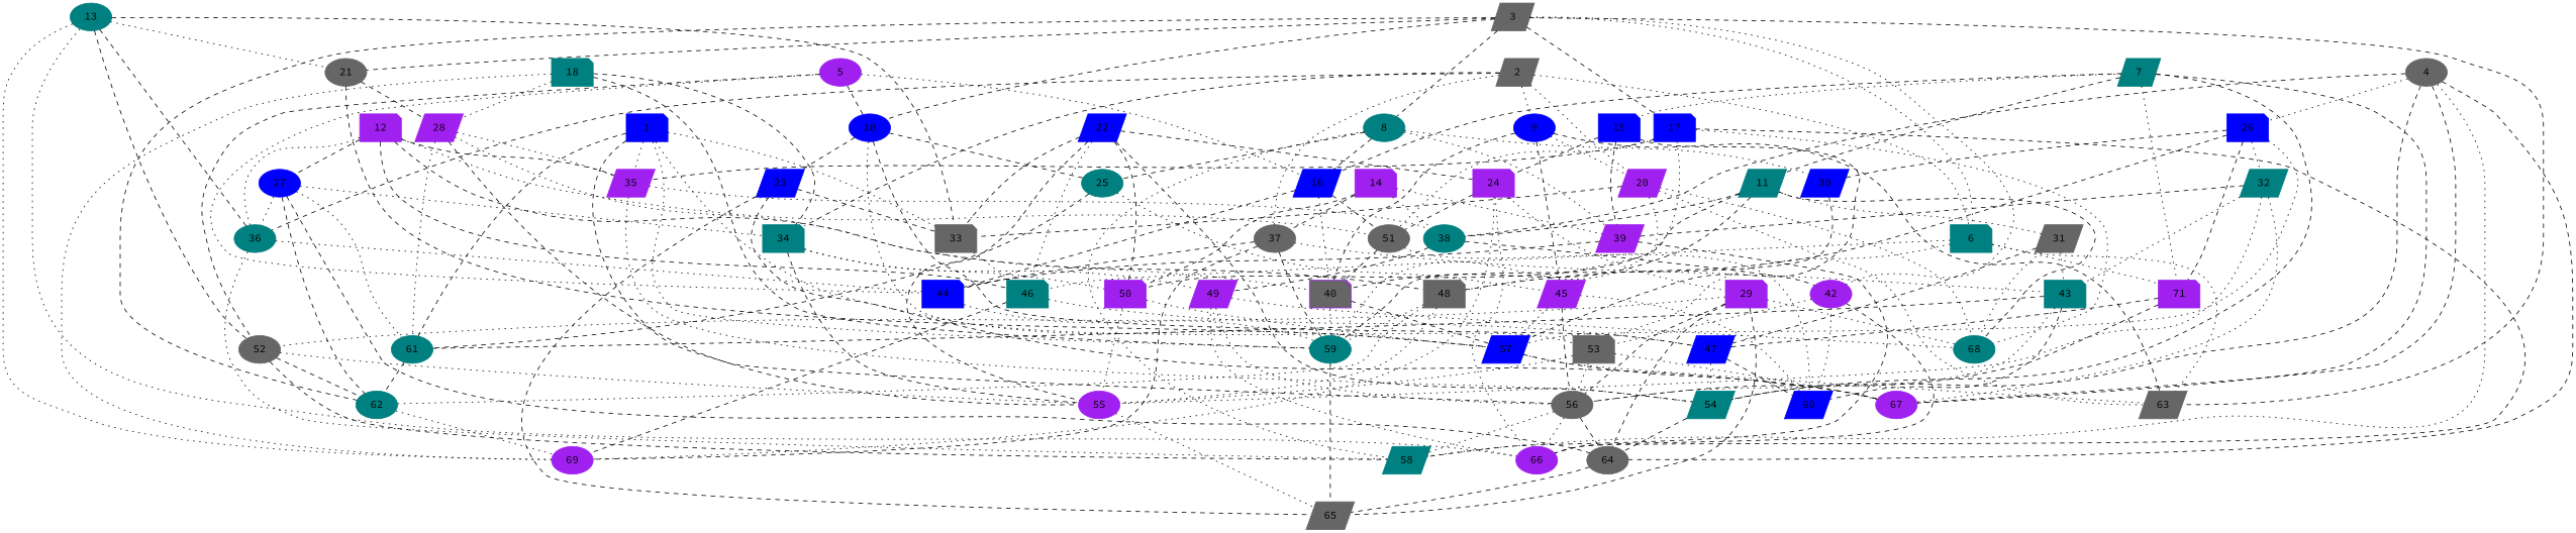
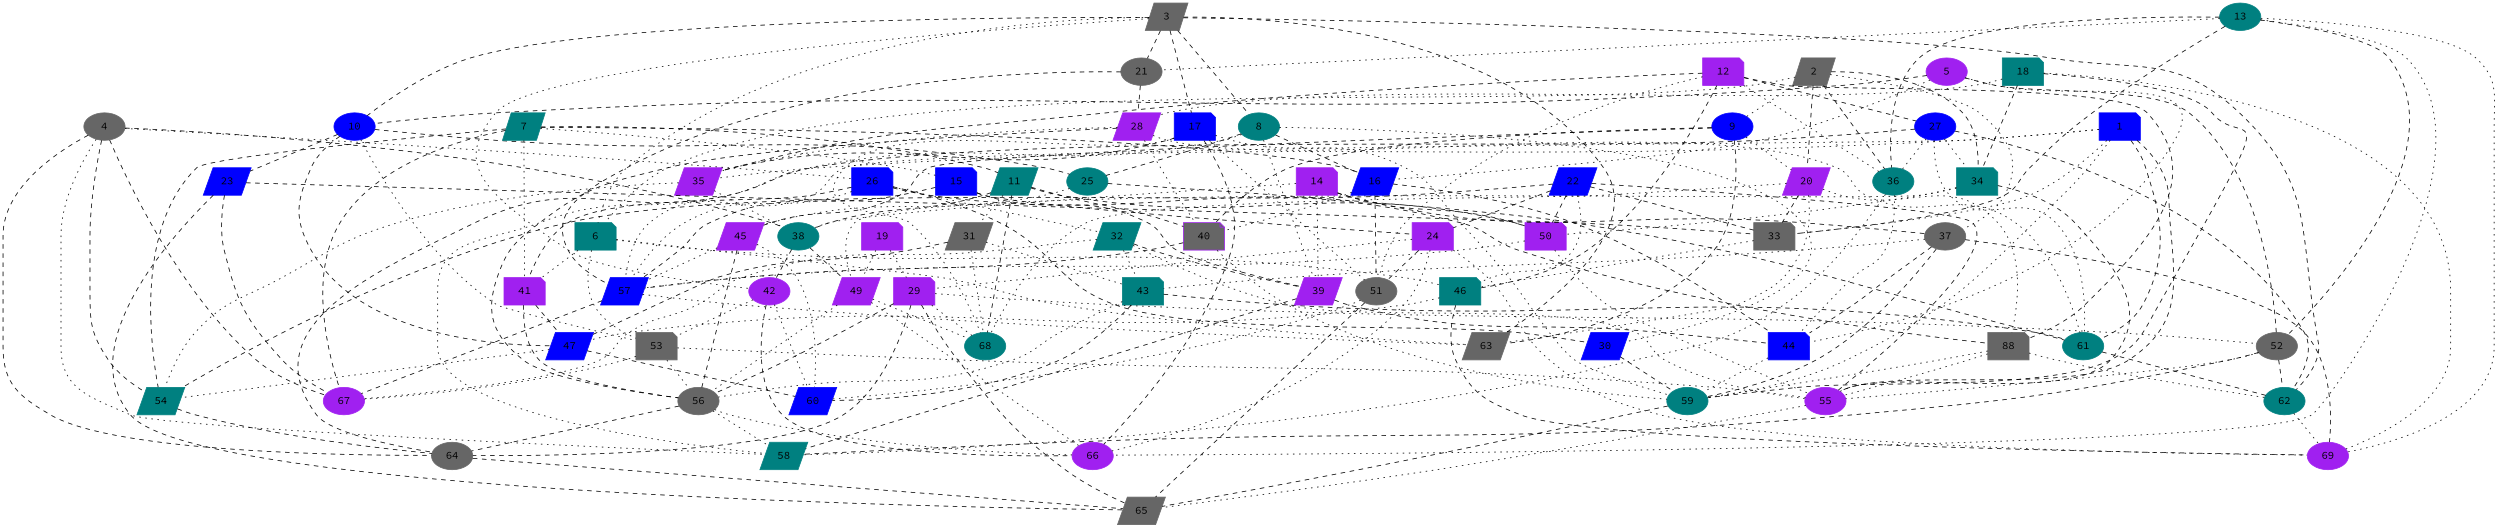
  graph {
    fontname="Source Code Pro"
    node [color=purple fontname="Source Code Pro" shape=ellipse style=filled]
    edge [fontname="Source Code Pro" style=dashed weight=1.0]
    1 [color=blue shape=note]
    33 [color=gray40 shape=note]
    35 [shape=parallelogram]
    55
    57 [color=blue shape=parallelogram]
    59 [color=teal]
    61 [color=teal]
    46 [color=teal shape=note]
    38 [color=teal]
    54 [color=teal shape=parallelogram]
    65 [color=gray40 shape=parallelogram]
    63 [color=gray40 shape=parallelogram]
    67
    62 [color=teal]
    2 [color=gray40 shape=parallelogram]
    6 [color=teal shape=note]
    9 [color=blue]
    20 [shape=parallelogram]
    34 [color=teal shape=note]
    36 [color=teal]
    37 [color=gray40]
-   41 [shape=note label=71]
+   41 [shape=note]
    53 [color=gray40 shape=note]
    40 [fillcolor=gray40 shape=note]
    45 [shape=parallelogram]
    68 [color=teal]
-   48 [color=gray40 shape=note]
+   48 [color=gray40 shape=note label=88]
    50 [shape=note]
    49 [shape=parallelogram]
    58 [color=teal shape=parallelogram]
    44 [color=blue shape=note]
    69
    43 [color=teal shape=note]
    3 [color=gray40 shape=parallelogram]
    8 [color=teal]
    10 [color=blue]
    17 [color=blue shape=note]
    21 [color=gray40]
    42
    16 [color=blue shape=parallelogram]
    25 [color=teal]
    30 [color=blue shape=parallelogram]
    39 [shape=parallelogram]
    23 [color=blue shape=parallelogram]
    47 [color=blue shape=parallelogram]
    51 [color=gray40]
    66
    28 [shape=parallelogram]
    60 [color=blue shape=parallelogram]
    4 [color=gray40]
    26 [color=blue shape=note]
    64 [color=gray40]
    32 [color=teal shape=parallelogram]
    5
    52 [color=gray40]
    56 [color=gray40]
    7 [color=teal shape=parallelogram]
    11 [color=teal shape=parallelogram]
    15 [color=blue shape=note]
    31 [color=gray40 shape=parallelogram]
    24 [shape=note]
    12 [shape=note]
    27 [color=blue]
    13 [color=teal]
    14 [shape=note]
    29 [shape=note]
    18 [color=teal shape=note]
+   19 [shape=note]
    22 [color=blue shape=parallelogram]
    1 -- 33 [style=dotted]
    1 -- 35 [style=dotted]
    1 -- 55
    1 -- 57 [style=dotted]
    1 -- 59 [style=dotted]
    1 -- 61
    33 -- 46 [style=dotted]
    35 -- 38 [style=dotted]
    35 -- 54 [style=dotted]
    55 -- 65 [style=dotted]
    57 -- 63 [style=dotted]
    57 -- 67
    59 -- 65
    61 -- 62
    46 -- 69
    46 -- 47 [style=dotted]
    38 -- 49
    38 -- 42
    54 -- 64
    62 -- 69 [style=dotted]
    2 -- 6 [style=dotted]
    2 -- 9 [style=dotted]
-   2 -- 20 [style=dotted]
+   2 -- 20
    2 -- 34
    2 -- 36
    2 -- 37 [style=dotted]
    6 -- 46 [style=dotted]
    6 -- 63 [style=dotted]
    6 -- 41 [style=dotted]
    6 -- 53 [style=dotted]
    9 -- 63 [weight=2.0]
    9 -- 20 [style=dotted]
    9 -- 40
    9 -- 45
    20 -- 33
    20 -- 63 [style=dotted]
    20 -- 68 [style=dotted]
    20 -- 48 [style=dotted]
    34 -- 55
    34 -- 50 [style=dotted]
    34 -- 49 [style=dotted]
    36 -- 58 [style=dotted]
    36 -- 44 [style=dotted]
    37 -- 59
    37 -- 44
    37 -- 69
    37 -- 43 [style=dotted]
    41 -- 47
    41 -- 56
    53 -- 55 [style=dotted]
    53 -- 67 [style=dotted]
    53 -- 56 [style=dotted]
    40 -- 57
    40 -- 59 [style=dotted]
    45 -- 57 [style=dotted weight=2.0]
    45 -- 60 [style=dotted]
    45 -- 56
    48 -- 55 [style=dotted]
    48 -- 59 [style=dotted]
    48 -- 62 [style=dotted]
    50 -- 55 [style=dotted]
    50 -- 57 [style=dotted]
    49 -- 68 [style=dotted]
    49 -- 66 [style=dotted]
    49 -- 56 [style=dotted]
    44 -- 59 [style=dotted]
    43 -- 61
    43 -- 60
    43 -- 56 [style=dotted]
    3 -- 63
    3 -- 62
    3 -- 6 [style=dotted]
    3 -- 8
    3 -- 10
    3 -- 17
    3 -- 21
    3 -- 42 [style=dotted]
    8 -- 58 [style=dotted]
    8 -- 16
    8 -- 25
    8 -- 30 [style=dotted]
    8 -- 39 [style=dotted]
    10 -- 53 [style=dotted]
    10 -- 25
    10 -- 23
    10 -- 47
    17 -- 35
    17 -- 59 [style=dotted]
    17 -- 68 [style=dotted]
    17 -- 51 [style=dotted]
    17 -- 66
    21 -- 57
    21 -- 28
    42 -- 53 [style=dotted]
    42 -- 66
    42 -- 60 [style=dotted weight=2.0]
    16 -- 40 [style=dotted]
    16 -- 44
    16 -- 51
    25 -- 61
    25 -- 45 [style=dotted]
    30 -- 59 [weight=2.0]
    39 -- 58
    39 -- 44
    23 -- 33
    23 -- 65
    23 -- 67
    47 -- 54 [style=dotted]
    47 -- 60
-   51 -- 40
+   51 -- 65
    51 -- 60 [style=dotted]
    28 -- 35 [style=dotted]
    28 -- 61 [style=dotted]
    28 -- 40 [style=dotted]
    28 -- 56
    4 -- 38
    4 -- 54
    4 -- 67
    4 -- 58 [style=dotted]
    4 -- 26 [style=dotted]
    4 -- 64
    26 -- 57 [style=dotted]
    26 -- 41
    26 -- 48
    26 -- 30
    26 -- 32 [style=dotted]
    64 -- 65
    32 -- 55 [style=dotted weight=2.0]
    32 -- 67 [style=dotted]
    32 -- 43 [style=dotted]
    32 -- 39
    5 -- 44 [style=dotted]
    5 -- 10
    5 -- 16 [style=dotted]
    5 -- 52
    52 -- 55 [style=dotted]
    52 -- 62
    52 -- 58
    56 -- 58 [style=dotted]
    56 -- 66 [style=dotted]
    56 -- 64
    7 -- 54
    7 -- 67
    7 -- 41 [style=dotted]
    7 -- 16
    7 -- 11
    7 -- 15 [style=dotted]
    11 -- 38
    11 -- 40
    11 -- 68
    11 -- 50
    11 -- 31 [style=dotted]
    15 -- 57
    15 -- 39
    15 -- 24
    31 -- 68 [style=dotted]
    31 -- 43 [style=dotted]
    31 -- 47
    24 -- 69 [style=dotted]
    24 -- 51
    24 -- 66 [style=dotted]
    24 -- 29 [style=dotted]
    12 -- 35
    12 -- 46
    12 -- 36 [style=dotted]
    12 -- 48
    12 -- 51 [style=dotted]
    12 -- 27
    27 -- 61 [style=dotted]
    27 -- 62
    27 -- 34 [style=dotted]
    27 -- 36 [style=dotted]
    27 -- 64
    13 -- 33
    13 -- 36
    13 -- 69 [style=dotted]
    13 -- 21 [style=dotted]
    13 -- 66 [style=dotted]
    13 -- 52
    14 -- 38 [style=dotted]
    14 -- 37
    14 -- 50
    14 -- 39 [style=dotted]
    29 -- 65
    29 -- 68 [style=dotted]
    29 -- 64
    29 -- 52 [style=dotted]
    29 -- 56
    18 -- 59
    18 -- 34
    18 -- 69 [style=dotted]
    18 -- 28 [style=dotted]
+   19 -- 49 [style=dotted]
+   19 -- 29 [style=dotted]
    22 -- 33
    22 -- 55
    22 -- 46 [style=dotted]
    22 -- 54
    22 -- 50
    22 -- 24
  }
